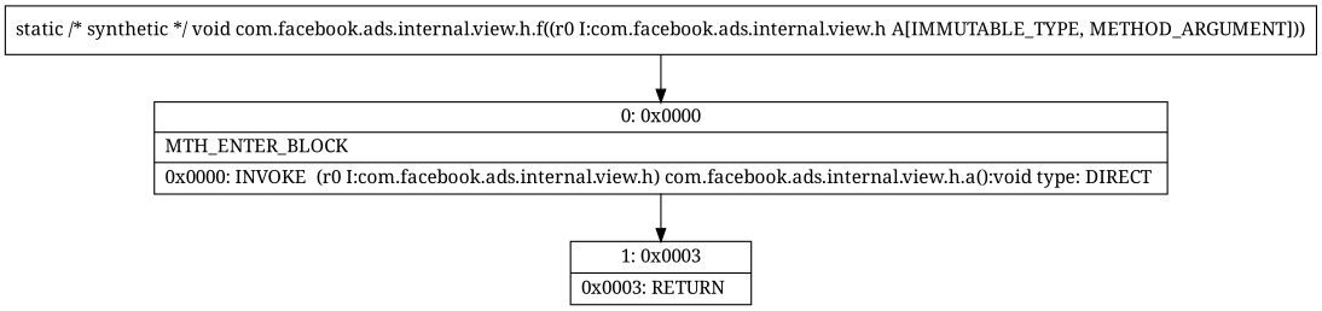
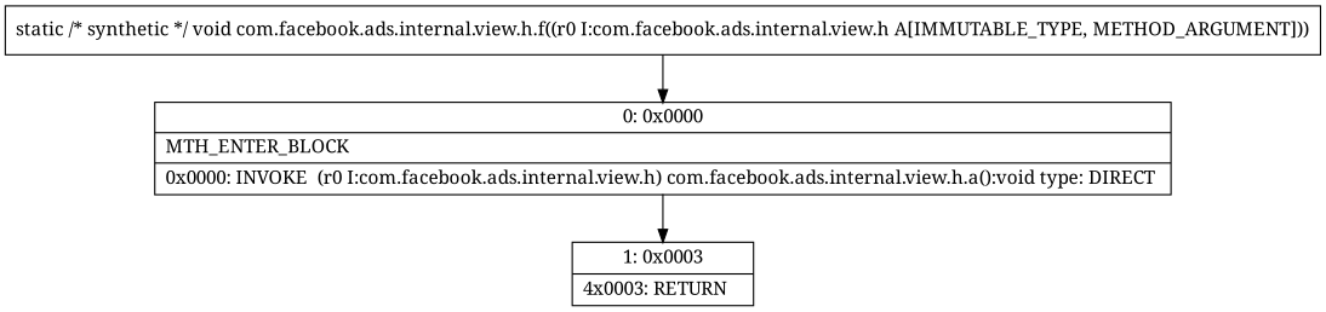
  digraph {
    fontname="Noto Serif"
    node [shape=record fontname="Noto Serif"]
    edge [fontname="Noto Serif"]
    n1 [label="{0\:\ 0x0000|MTH_ENTER_BLOCK\l|0x0000: INVOKE  (r0 I:com.facebook.ads.internal.view.h) com.facebook.ads.internal.view.h.a():void type: DIRECT \l}"]
-   n2 [label="{1\:\ 0x0003|0x0003: RETURN   \l}"]
+   n2 [label="{1\:\ 0x0003|4x0003: RETURN   \l}"]
    n3 [label="{static \/* synthetic *\/ void com.facebook.ads.internal.view.h.f((r0 I:com.facebook.ads.internal.view.h A[IMMUTABLE_TYPE, METHOD_ARGUMENT])) }"]
    n1 -> n2
    n3 -> n1
  }
